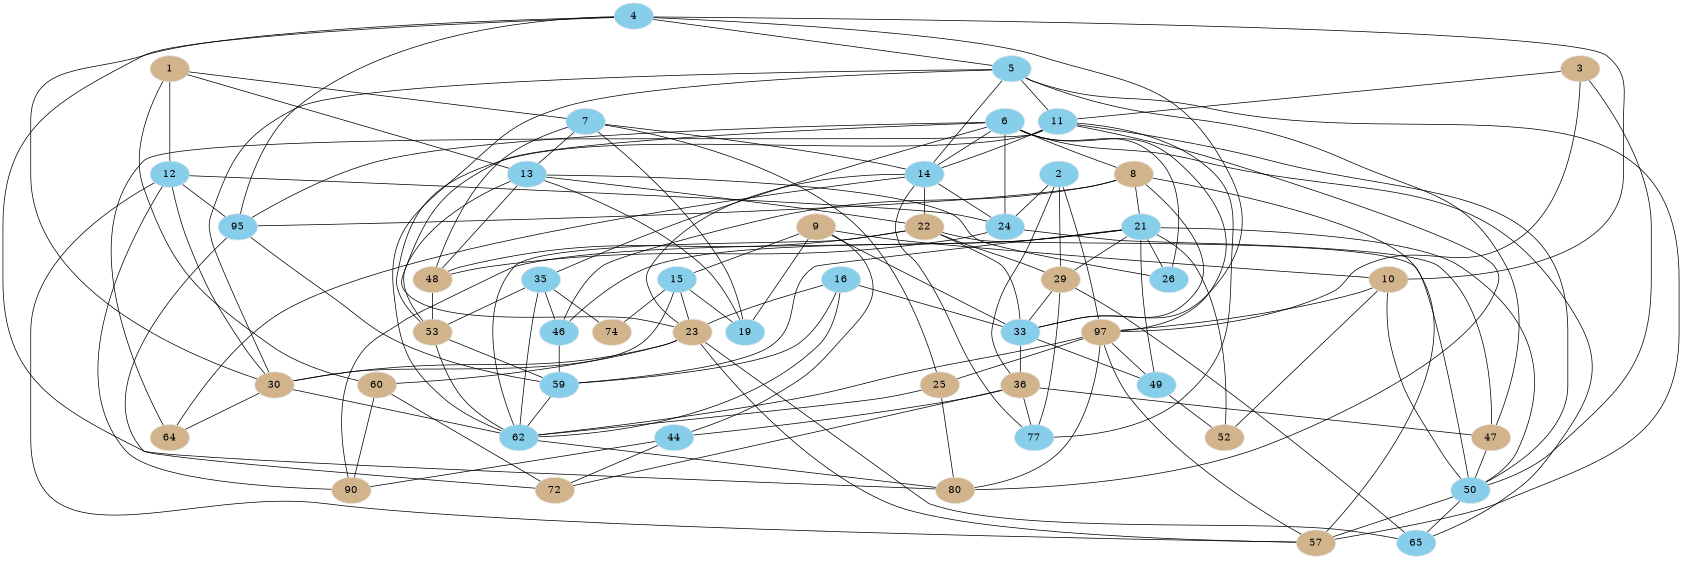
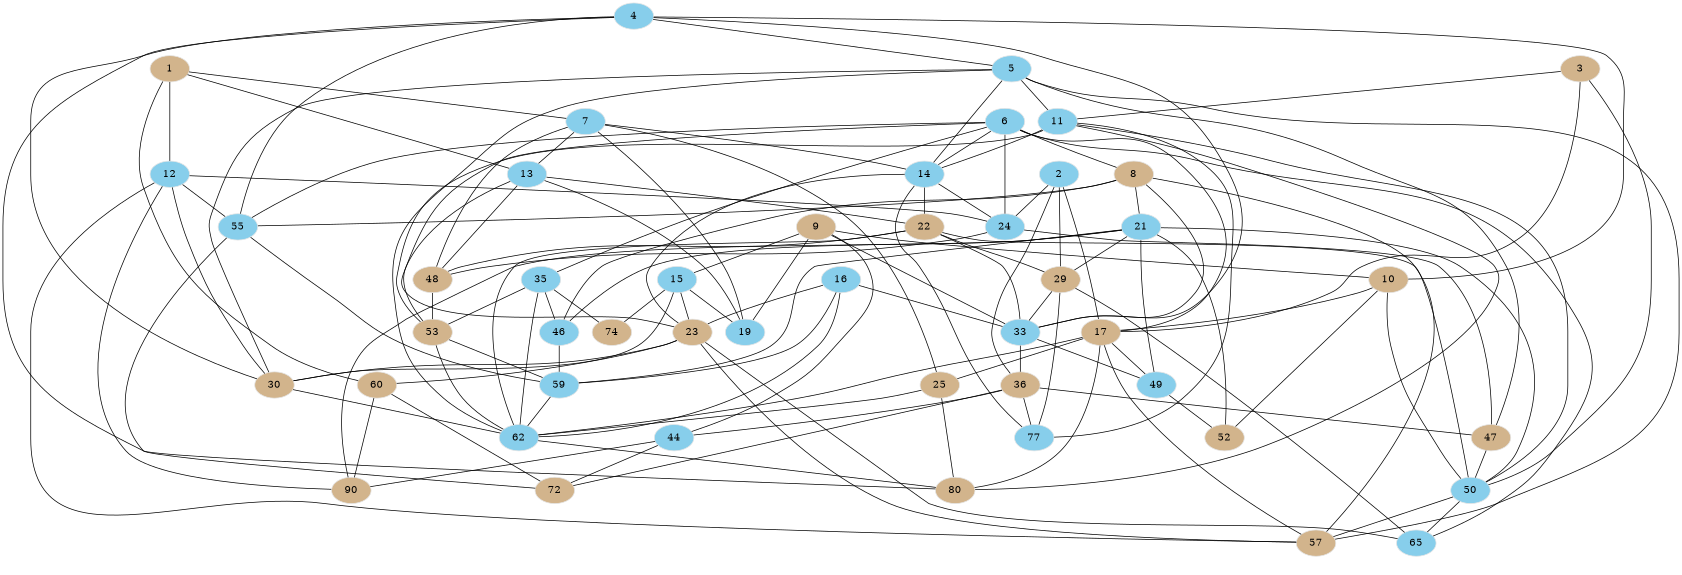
  graph {
    node [color=gray90 fillcolor=skyblue style=filled]
    7 [super="+56"]
    13 [super="+63+32"]
    14 [super="+73+71+92"]
    19
    25 [fillcolor=tan]
    48 [fillcolor=tan super="+70"]
    1 [fillcolor=tan]
    12 [super="+41"]
    60 [fillcolor=tan]
    24 [super="+38"]
    30 [fillcolor=tan super="+45+61"]
-   55 [super="+87" label=95]
+   55 [super="+87"]
    57 [fillcolor=tan super="+78"]
    90 [fillcolor=tan]
-   26
    53 [fillcolor=tan super="+66"]
    22 [fillcolor=tan super="+89+40"]
    72 [fillcolor=tan]
-   17 [fillcolor=tan super="+51+34+76" label=97]
+   17 [fillcolor=tan super="+51+34+76"]
    80 [fillcolor=tan]
    62 [super="+75+84"]
    49
    2
    29 [fillcolor=tan super="+83"]
    36 [fillcolor=tan super="+85"]
    47 [fillcolor=tan]
    33 [super="+67+42"]
    65
    77
    44
    11 [super="+27"]
    50 [super="+88+68"]
-   64 [fillcolor=tan]
    3 [fillcolor=tan]
    4 [super="+20"]
    5 [super="+31"]
    10 [fillcolor=tan super="+81"]
    52 [fillcolor=tan]
    59 [super="+98"]
    23 [fillcolor=tan super="+95+37"]
    6 [super="+39+91"]
    8 [fillcolor=tan super="+43"]
    35 [super="+58"]
    21 [super="+82+28+97"]
    46
    74 [fillcolor=tan]
    9 [fillcolor=tan super="+18"]
    15 [super="+54"]
    16
    7 -- 13
    7 -- 14
    7 -- 19
    7 -- 25
    7 -- 48
    13 -- 19
    13 -- 48 [weight=2]
-   13 -- 26
    13 -- 53
    13 -- 22
    14 -- 24
    14 -- 22 [weight=2]
    14 -- 77
-   14 -- 64
    14 -- 23
    25 -- 80
    25 -- 62
    48 -- 53
    1 -- 7
    1 -- 13
    1 -- 12
    1 -- 60
    12 -- 24
    12 -- 30
    12 -- 55
    12 -- 57
    12 -- 90
    60 -- 90
    60 -- 72
    24 -- 48
    24 -- 47
    30 -- 62 [weight=2]
-   30 -- 64
    55 -- 72
    55 -- 59
    53 -- 62
    53 -- 59
    22 -- 48
    22 -- 62
    22 -- 29
    22 -- 33
    22 -- 50
    17 -- 25
    17 -- 57
    17 -- 80
    17 -- 62
    17 -- 49
    62 -- 80
    49 -- 52
    2 -- 24
    2 -- 17
    2 -- 29
    2 -- 36
    29 -- 33
    29 -- 65
    29 -- 77
    36 -- 72
    36 -- 47
    36 -- 77
    36 -- 44
    47 -- 50
    33 -- 49
    33 -- 36
    44 -- 90
    44 -- 72
    11 -- 14
    11 -- 53
    11 -- 80
    11 -- 77
    11 -- 50
-   11 -- 64
    50 -- 57
    50 -- 65
    3 -- 17 [weight=2]
    3 -- 11
    3 -- 50
    4 -- 30
    4 -- 55
    4 -- 80
    4 -- 33
    4 -- 5
    4 -- 10
    5 -- 14
    5 -- 30
    5 -- 57
    5 -- 62
    5 -- 47
    5 -- 11 [weight=2]
    10 -- 17
    10 -- 50
    10 -- 52
    59 -- 62
    23 -- 60
    23 -- 30
    23 -- 57
    23 -- 65
    6 -- 14
    6 -- 24
    6 -- 55
-   6 -- 26 [weight=2]
    6 -- 17
    6 -- 65
    6 -- 23
    6 -- 8
    6 -- 35
    8 -- 55
    8 -- 57
    8 -- 33
    8 -- 21
    8 -- 46
    35 -- 53
    35 -- 62 [weight=2]
    35 -- 46
    35 -- 74
    21 -- 90
-   21 -- 26
    21 -- 49
    21 -- 29
    21 -- 50
    21 -- 52 [weight=2]
    21 -- 59
    21 -- 46
    46 -- 59
    9 -- 19
    9 -- 33
    9 -- 44
    9 -- 10
    9 -- 15
    15 -- 19
    15 -- 30
    15 -- 23
    15 -- 74 [weight=2]
    16 -- 62
    16 -- 33
    16 -- 59
    16 -- 23
  }
